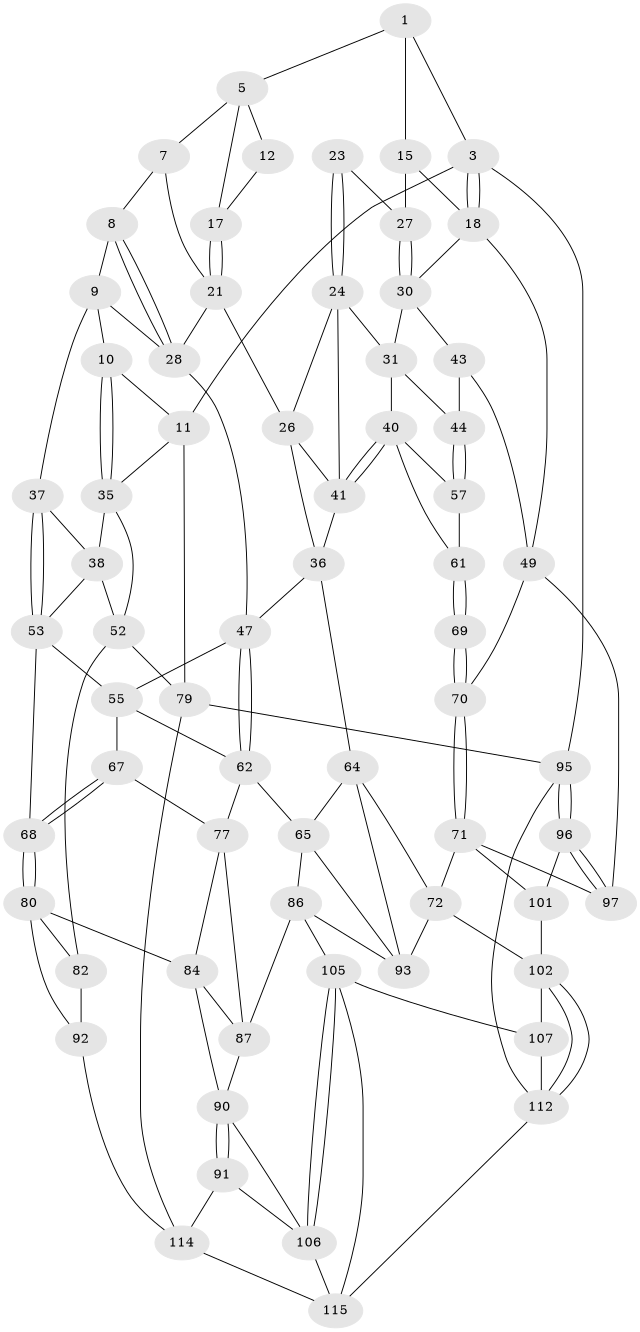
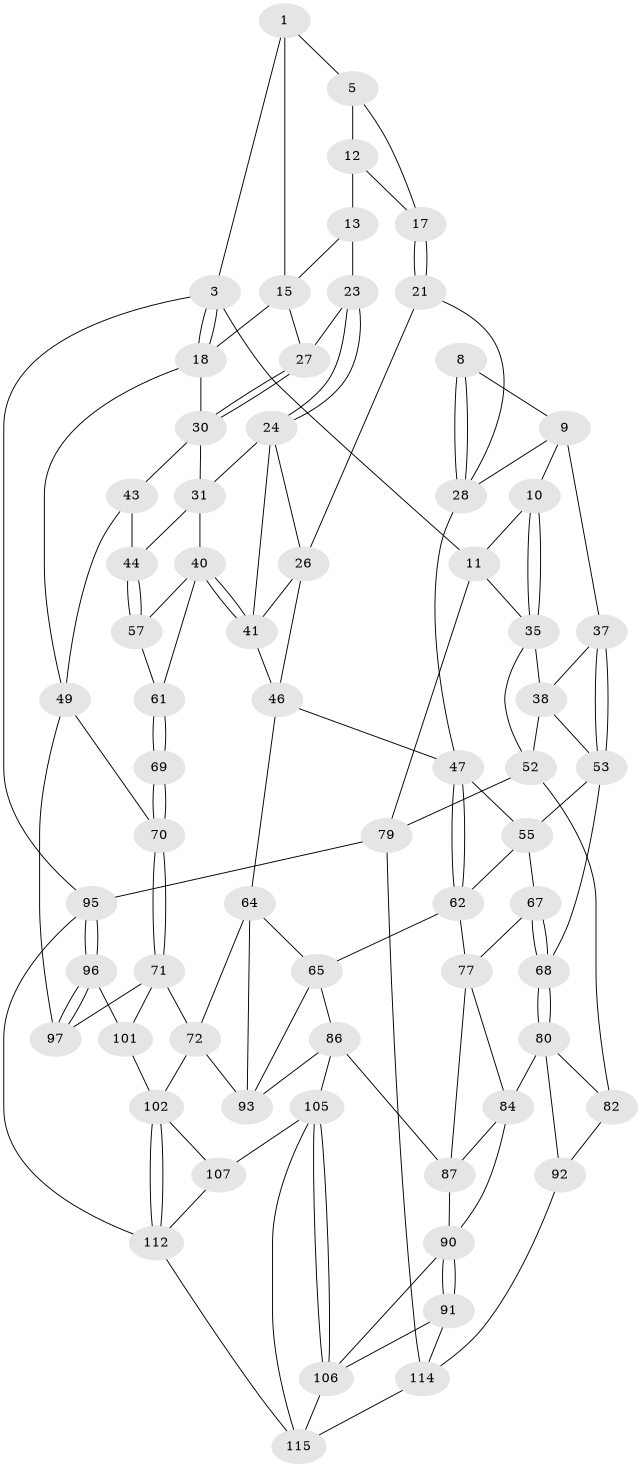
  graph {
    node [color=gray90 style=filled]
    1 [super="+2"]
    3 [super="+4"]
    5 [super="+6"]
    15 [super="+20"]
    11 [super="+29"]
    18 [super="+19"]
    95 [super="+119"]
-   7
    12 [super="+16"]
    17
    27
    35 [super="+36"]
    79
    30 [super="+32"]
    49 [super="+75"]
    96 [super="+118"]
    112 [super="+113"]
    8
    21 [super="+22"]
+   13 [super="+14"]
    9 [super="+34"]
    28 [super="+33"]
    26 [super="+45"]
    10
    37
    47 [super="+48"]
    38 [super="+51"]
    53 [super="+54"]
    52 [super="+78"]
    114 [super="+117"]
    23
    24 [super="+25"]
    31 [super="+39"]
    43 [super="+50"]
    70 [super="+76"]
    97
    41 [super="+42"]
-   46 [super="+56" label=36]
+   46 [super="+56"]
    40 [super="+58"]
    44
    64 [super="+73"]
    55 [super="+63"]
    62 [super="+66"]
    57 [super="+60"]
    61
    82
    68
    69 [super="+74"]
    65 [super="+85"]
    72 [super="+98"]
    93 [super="+99"]
    67
    77 [super="+83"]
    71 [super="+100"]
    92 [super="+109"]
    80 [super="+81"]
    86 [super="+104"]
    84 [super="+89"]
    87 [super="+88"]
    102 [super="+103"]
    105 [super="+108"]
    101
    107
    90 [super="+94"]
    115 [super="+116"]
    91 [super="+111"]
    106 [super="+110"]
    1 -- 3
    1 -- 5
    1 -- 15
    3 -- 11 [weight=2]
    3 -- 18
    3 -- 18
    3 -- 95
-   5 -- 7
    5 -- 12
    5 -- 17
    15 -- 18
    15 -- 27
    11 -- 35
    11 -- 79
    18 -- 30
    18 -- 49
    95 -- 96 [weight=2]
    95 -- 96
    95 -- 112
-   7 -- 8
-   7 -- 21
    12 -- 17
+   12 -- 13 [weight=2]
    17 -- 21
    17 -- 21
    27 -- 30
    27 -- 30
    35 -- 38
    35 -- 52
    79 -- 95
    79 -- 114
    30 -- 31
    30 -- 43
    49 -- 70
    49 -- 97
    96 -- 97
    96 -- 97
    96 -- 101
    112 -- 115
    8 -- 9
    8 -- 28
    8 -- 28
    21 -- 28
    21 -- 26
+   13 -- 15
+   13 -- 23
    9 -- 28
    9 -- 10
    9 -- 37
    28 -- 47
    26 -- 41
    26 -- 46
    10 -- 11
    10 -- 35
    10 -- 35
    37 -- 38
    37 -- 53
    37 -- 53
    47 -- 55
    47 -- 62
    47 -- 62
    38 -- 53
    38 -- 52
    53 -- 55
    53 -- 68
    52 -- 79
    52 -- 82
    114 -- 115
    23 -- 27
    23 -- 24
    23 -- 24
    24 -- 26
    24 -- 31
    24 -- 41
    31 -- 40
    31 -- 44
    43 -- 49
    43 -- 44
    70 -- 71
    70 -- 71
    41 -- 46
    46 -- 47
    46 -- 64
    40 -- 41
    40 -- 41
    40 -- 57
    40 -- 61
    44 -- 57
    44 -- 57
    64 -- 65
    64 -- 72
    64 -- 93
    55 -- 62
    55 -- 67
    62 -- 65
    62 -- 77
    57 -- 61
    61 -- 69
    61 -- 69
    82 -- 92
    68 -- 80
    68 -- 80
    69 -- 70 [weight=2]
    69 -- 70
    65 -- 93
    65 -- 86
    72 -- 93
    72 -- 102
    67 -- 68
    67 -- 68
    67 -- 77
    77 -- 84
    77 -- 87
    71 -- 97
    71 -- 72
    71 -- 101
    92 -- 114
    80 -- 82
    80 -- 92
    80 -- 84
    86 -- 93
    86 -- 87
    86 -- 105
    84 -- 87
    84 -- 90
    87 -- 90
    102 -- 112
    102 -- 112
    102 -- 107
    105 -- 107
    105 -- 115
    105 -- 106
    105 -- 106
    101 -- 102
    107 -- 112
    90 -- 91
    90 -- 91
    90 -- 106
    91 -- 114
    91 -- 106
    106 -- 115
  }
